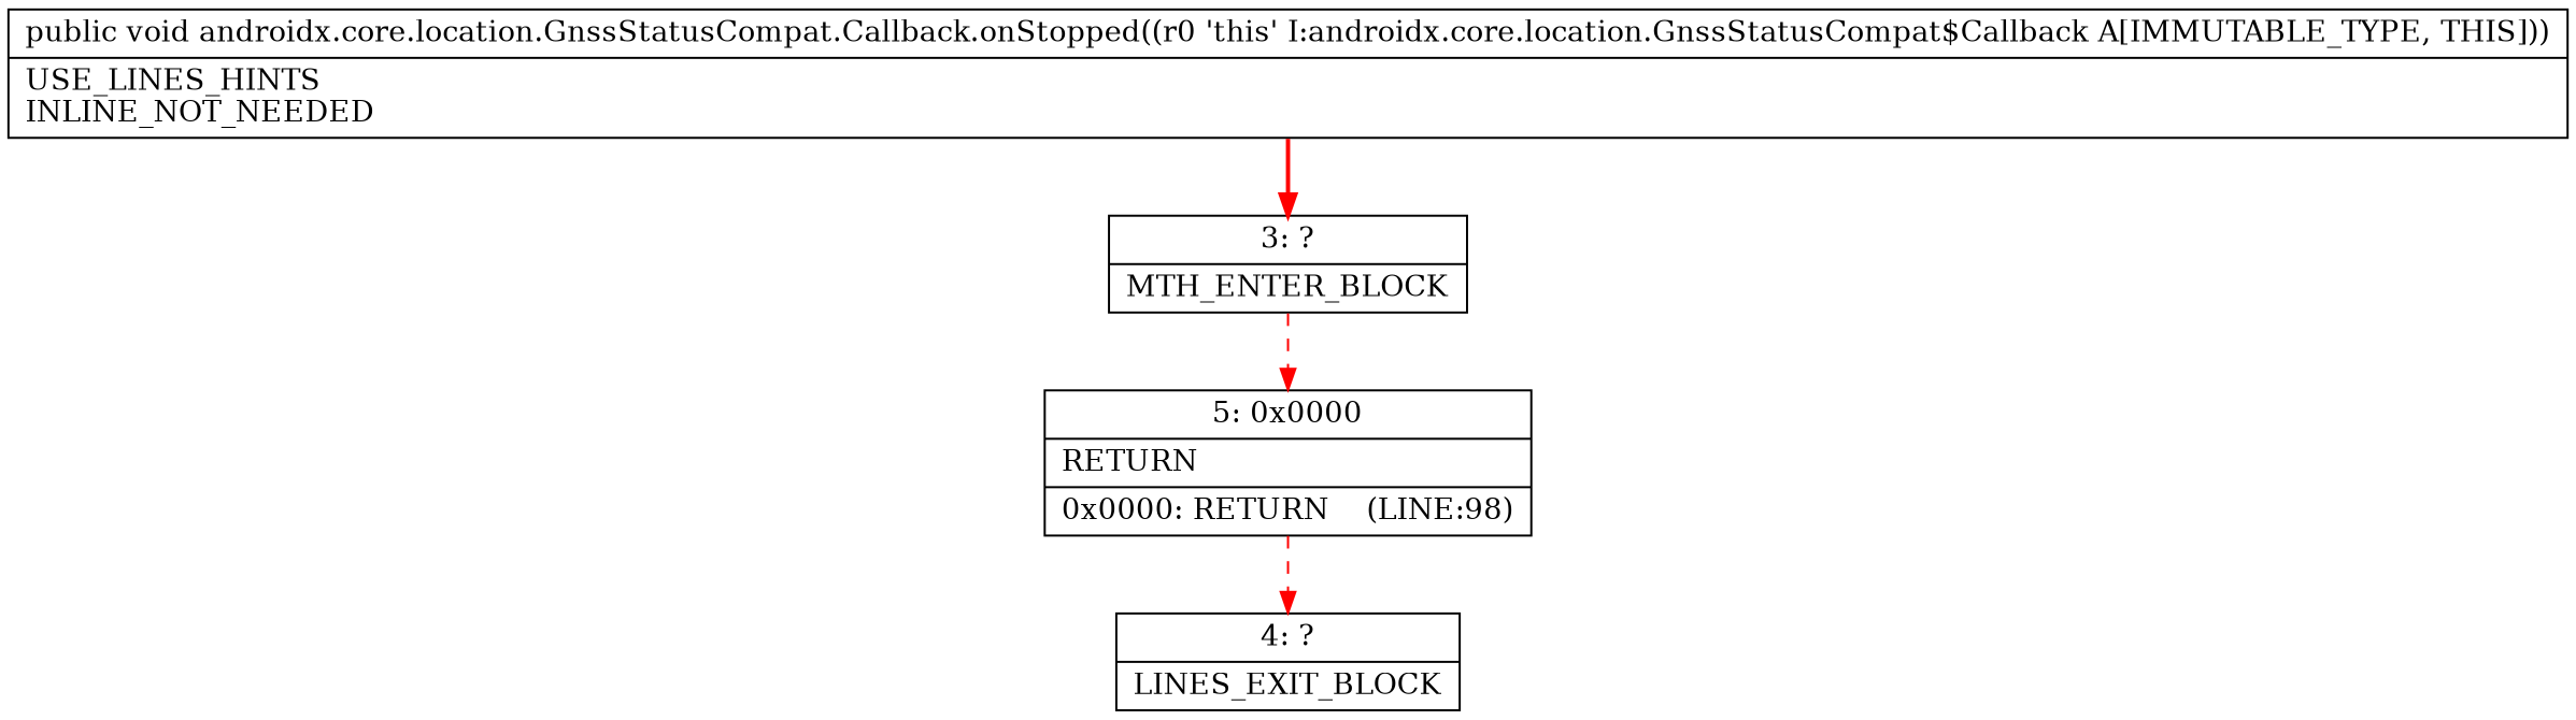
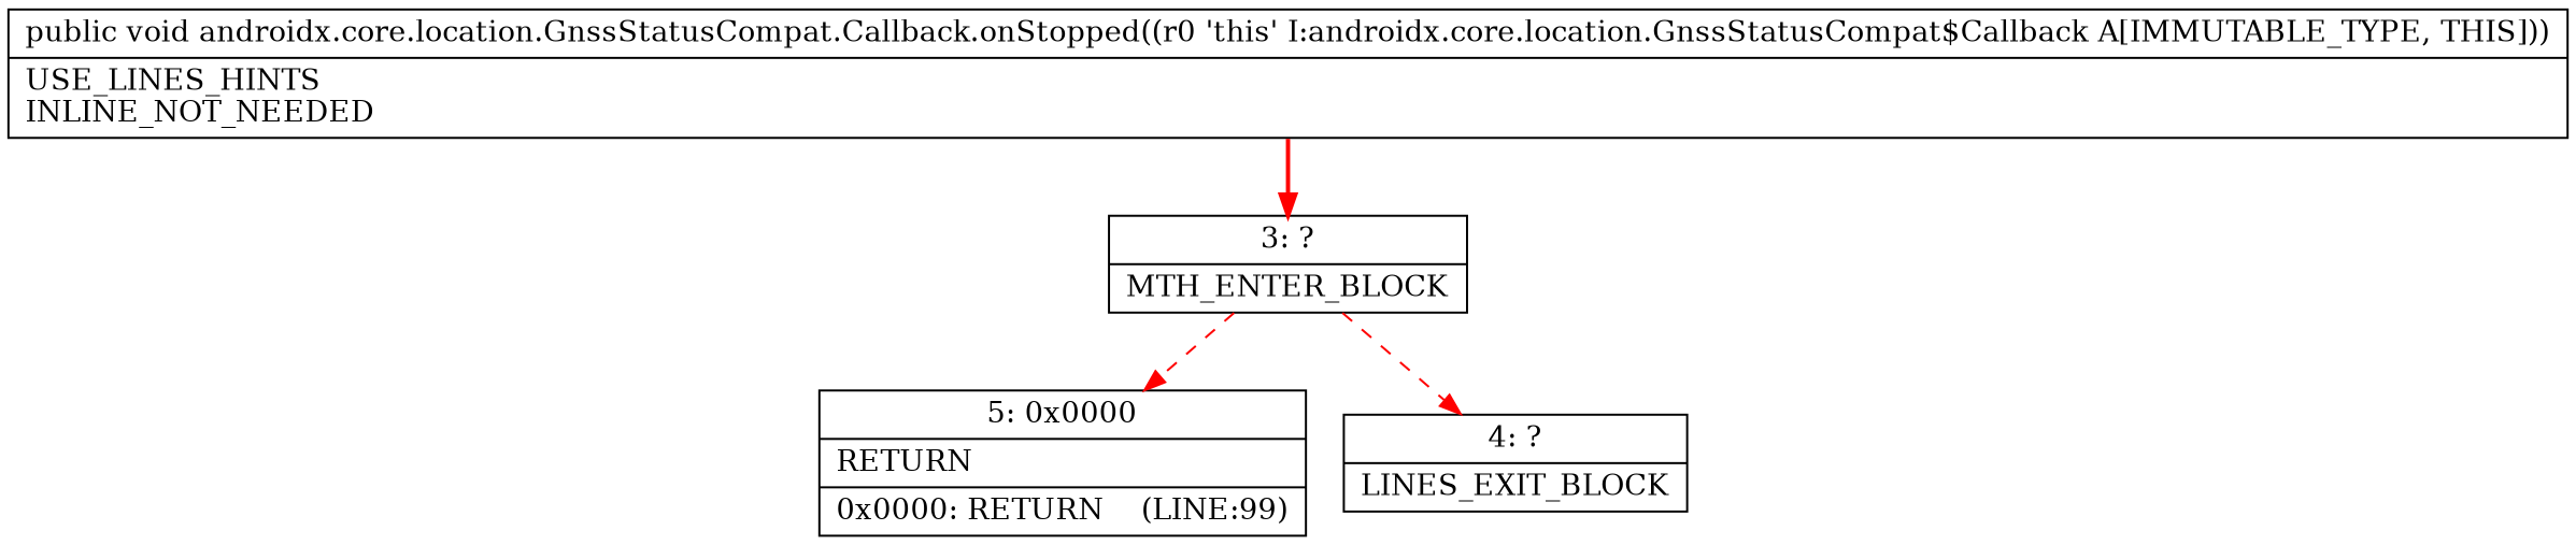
  digraph {
    node [shape=record]
    edge [color=red style=dashed]
    n1 [label="{3\:\ ?|MTH_ENTER_BLOCK\l}"]
-   n2 [label="{5\:\ 0x0000|RETURN\l|0x0000: RETURN    (LINE:98)\l}"]
+   n2 [label="{5\:\ 0x0000|RETURN\l|0x0000: RETURN    (LINE:99)\l}"]
    n3 [label="{4\:\ ?|LINES_EXIT_BLOCK\l}"]
    n4 [label="{public void androidx.core.location.GnssStatusCompat.Callback.onStopped((r0 'this' I:androidx.core.location.GnssStatusCompat$Callback A[IMMUTABLE_TYPE, THIS]))  | USE_LINES_HINTS\lINLINE_NOT_NEEDED\l}"]
    n1 -> n2
-   n2 -> n3
+   n1 -> n3
    n4 -> n1 [style=bold]
  }
